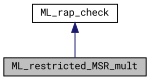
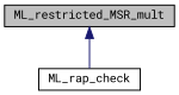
  digraph {
    rankdir=TB
    fontname="Roboto Mono"
    node [color=black fontname="Roboto Mono" fontsize=10 shape=record style=filled]
    n1 [fillcolor=grey75 fontcolor=black height=0.2 label=ML_restricted_MSR_mult width=0.4]
    n2 [fillcolor=white height=0.2 label=ML_rap_check width=0.4]
-   n2 -> n1 [color=midnightblue dir=back fontname="Roboto Mono" fontsize=10 labelfontname=Helvetica labelfontsize=10 style=solid]
+   n1 -> n2 [color=midnightblue dir=back fontname="Roboto Mono" fontsize=10 labelfontname=Helvetica labelfontsize=10 style=solid]
  }
